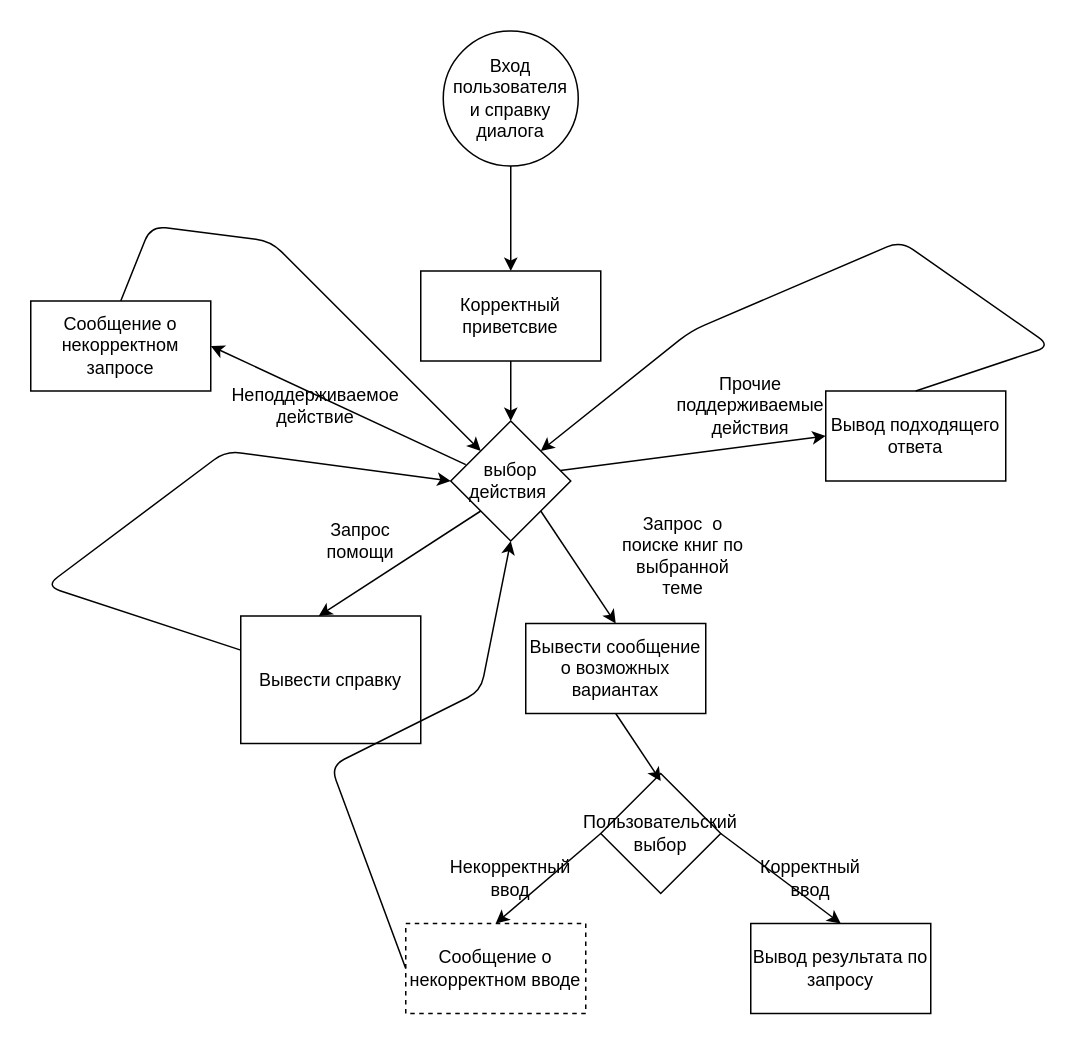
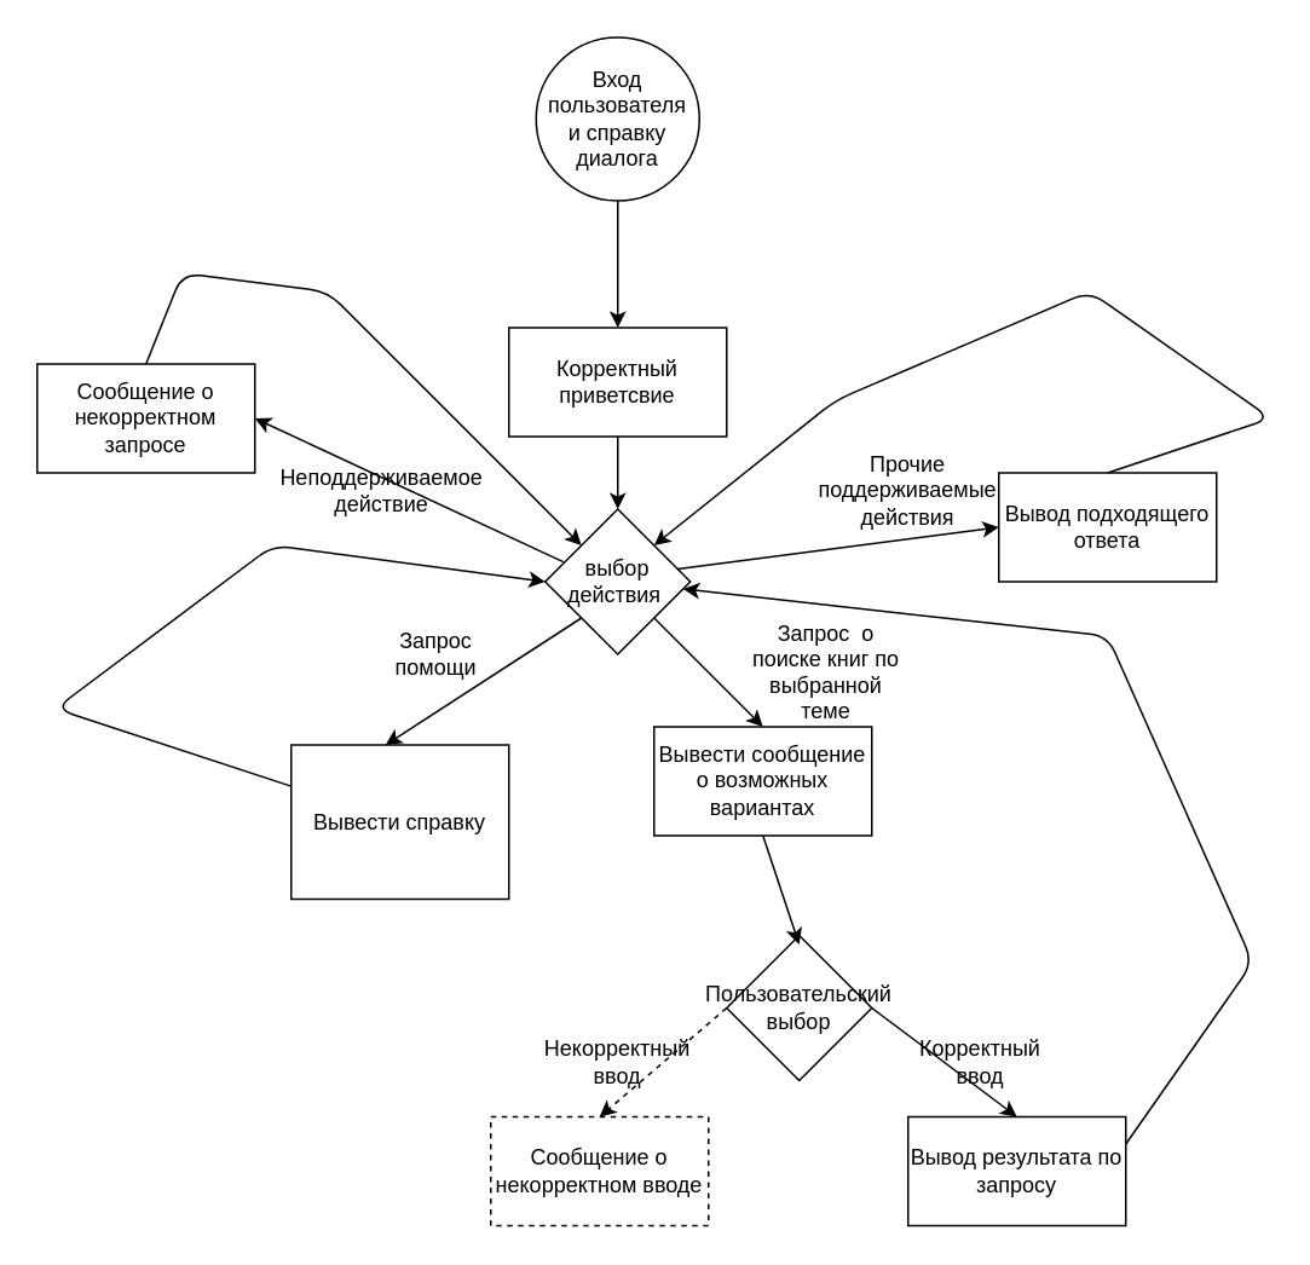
  <mxCell id="0" />
  <mxCell id="1" parent="0" />
  <mxCell id="2" value="Вход пользователя&lt;br&gt;и справку диалога" style="ellipse;whiteSpace=wrap;html=1;aspect=fixed;" parent="1" vertex="1"><mxGeometry x="295" y="20" width="90" height="90" as="geometry" /></mxCell>
  <mxCell id="3" value="" style="endArrow=classic;html=1;exitX=0.5;exitY=1;exitDx=0;exitDy=0;entryX=0.5;entryY=0;entryDx=0;entryDy=0;" parent="1" source="2" edge="1"><mxGeometry width="50" height="50" relative="1" as="geometry"><mxPoint x="350" y="170" as="sourcePoint" /><mxPoint x="340" y="180" as="targetPoint" /></mxGeometry></mxCell>
  <mxCell id="4" value="выбор&lt;br&gt;действия&amp;nbsp;" style="rhombus;whiteSpace=wrap;html=1;" parent="1" vertex="1"><mxGeometry x="300" y="280" width="80" height="80" as="geometry" /></mxCell>
  <mxCell id="5" value="" style="endArrow=classic;html=1;exitX=0.5;exitY=1;exitDx=0;exitDy=0;entryX=0.5;entryY=0;entryDx=0;entryDy=0;" parent="1" target="4" edge="1"><mxGeometry width="50" height="50" relative="1" as="geometry"><mxPoint x="340" y="240" as="sourcePoint" /><mxPoint x="300" y="250" as="targetPoint" /></mxGeometry></mxCell>
  <mxCell id="6" value="Вывести справку" style="rounded=0;whiteSpace=wrap;html=1;" parent="1" vertex="1"><mxGeometry x="160" y="410" width="120" height="85" as="geometry" /></mxCell>
  <mxCell id="7" value="" style="endArrow=classic;html=1;entryX=0.433;entryY=0;entryDx=0;entryDy=0;entryPerimeter=0;exitX=0;exitY=1;exitDx=0;exitDy=0;" parent="1" source="4" target="6" edge="1"><mxGeometry width="50" height="50" relative="1" as="geometry"><mxPoint x="370" y="420" as="sourcePoint" /><mxPoint x="330" y="360" as="targetPoint" /></mxGeometry></mxCell>
  <mxCell id="8" value="Запрос помощи" style="text;html=1;strokeColor=none;fillColor=none;align=center;verticalAlign=middle;whiteSpace=wrap;rounded=0;" parent="1" vertex="1"><mxGeometry x="220" y="350" width="40" height="20" as="geometry" /></mxCell>
  <mxCell id="9" value="Корректный приветсвие" style="rounded=0;whiteSpace=wrap;html=1;" parent="1" vertex="1"><mxGeometry x="280" y="180" width="120" height="60" as="geometry" /></mxCell>
  <mxCell id="10" value="" style="endArrow=classic;html=1;entryX=0;entryY=0.5;entryDx=0;entryDy=0;" parent="1" source="6" target="4" edge="1"><mxGeometry width="50" height="50" relative="1" as="geometry"><mxPoint x="120" y="390" as="sourcePoint" /><mxPoint x="170" y="340" as="targetPoint" /><Array as="points"><mxPoint x="30" y="390" /><mxPoint x="150" y="300" /></Array></mxGeometry></mxCell>
- <mxCell id="11" value="Вывести сообщение о возможных вариантах" style="rounded=0;whiteSpace=wrap;html=1;" parent="1" vertex="1"><mxGeometry x="350" y="415" width="120" height="60" as="geometry" /></mxCell>
+ <mxCell id="11" value="Вывести сообщение о возможных вариантах" style="rounded=0;whiteSpace=wrap;html=1;" parent="1" vertex="1"><mxGeometry x="360" y="400" width="120" height="60" as="geometry" /></mxCell>
  <mxCell id="12" value="" style="endArrow=classic;html=1;exitX=1;exitY=1;exitDx=0;exitDy=0;entryX=0.5;entryY=0;entryDx=0;entryDy=0;" parent="1" source="4" target="11" edge="1"><mxGeometry width="50" height="50" relative="1" as="geometry"><mxPoint x="390" y="390" as="sourcePoint" /><mxPoint x="440" y="340" as="targetPoint" /></mxGeometry></mxCell>
  <mxCell id="13" value="Запрос&amp;nbsp; о поиске книг по выбранной теме" style="text;html=1;strokeColor=none;fillColor=none;align=center;verticalAlign=middle;whiteSpace=wrap;rounded=0;" parent="1" vertex="1"><mxGeometry x="410" y="360" width="90" height="20" as="geometry" /></mxCell>
  <mxCell id="14" value="Вывод результата по запросу" style="rounded=0;whiteSpace=wrap;html=1;" parent="1" vertex="1"><mxGeometry x="500" y="615" width="120" height="60" as="geometry" /></mxCell>
  <mxCell id="15" value="" style="endArrow=classic;html=1;exitX=1;exitY=0.5;exitDx=0;exitDy=0;entryX=0.5;entryY=0;entryDx=0;entryDy=0;" parent="1" source="30" target="14" edge="1"><mxGeometry width="50" height="50" relative="1" as="geometry"><mxPoint x="370" y="415" as="sourcePoint" /><mxPoint x="430" y="495" as="targetPoint" /></mxGeometry></mxCell>
  <mxCell id="16" value="Корректный ввод" style="text;html=1;strokeColor=none;fillColor=none;align=center;verticalAlign=middle;whiteSpace=wrap;rounded=0;" parent="1" vertex="1"><mxGeometry x="520" y="575" width="40" height="20" as="geometry" /></mxCell>
  <mxCell id="17" value="Сообщение о некорректном вводе" style="rounded=0;whiteSpace=wrap;html=1;dashed=1;" parent="1" vertex="1"><mxGeometry x="270" y="615" width="120" height="60" as="geometry" /></mxCell>
- <mxCell id="18" value="" style="endArrow=classic;html=1;exitX=0;exitY=0.5;exitDx=0;exitDy=0;entryX=0.5;entryY=0;entryDx=0;entryDy=0;" parent="1" source="30" target="17" edge="1"><mxGeometry width="50" height="50" relative="1" as="geometry"><mxPoint x="490" y="555" as="sourcePoint" /><mxPoint x="550" y="625" as="targetPoint" /></mxGeometry></mxCell>
+ <mxCell id="18" value="" style="endArrow=classic;html=1;exitX=0;exitY=0.5;exitDx=0;exitDy=0;entryX=0.5;entryY=0;entryDx=0;entryDy=0;dashed=1;" parent="1" source="30" target="17" edge="1"><mxGeometry width="50" height="50" relative="1" as="geometry"><mxPoint x="490" y="555" as="sourcePoint" /><mxPoint x="550" y="625" as="targetPoint" /></mxGeometry></mxCell>
  <mxCell id="19" value="Некорректный ввод" style="text;html=1;strokeColor=none;fillColor=none;align=center;verticalAlign=middle;whiteSpace=wrap;rounded=0;" parent="1" vertex="1"><mxGeometry x="320" y="575" width="40" height="20" as="geometry" /></mxCell>
- <mxCell id="20" value="" style="endArrow=classic;html=1;exitX=0;exitY=0.5;exitDx=0;exitDy=0;entryX=0.5;entryY=1;entryDx=0;entryDy=0;" parent="1" source="17" target="4" edge="1"><mxGeometry width="50" height="50" relative="1" as="geometry"><mxPoint x="210" y="550" as="sourcePoint" /><mxPoint x="260" y="500" as="targetPoint" /><Array as="points"><mxPoint x="220" y="510" /><mxPoint x="320" y="460" /></Array></mxGeometry></mxCell>
+ <mxCell id="21" value="" style="endArrow=classic;html=1;exitX=1;exitY=0.25;exitDx=0;exitDy=0;" parent="1" source="14" target="4" edge="1"><mxGeometry width="50" height="50" relative="1" as="geometry"><mxPoint x="490" y="490" as="sourcePoint" /><mxPoint x="660" y="410" as="targetPoint" /><Array as="points"><mxPoint x="690" y="530" /><mxPoint x="610" y="350" /></Array></mxGeometry></mxCell>
  <mxCell id="22" value="Вывод подходящего ответа" style="rounded=0;whiteSpace=wrap;html=1;" parent="1" vertex="1"><mxGeometry x="550" y="260" width="120" height="60" as="geometry" /></mxCell>
  <mxCell id="23" value="" style="endArrow=classic;html=1;exitX=0.913;exitY=0.413;exitDx=0;exitDy=0;exitPerimeter=0;entryX=0;entryY=0.5;entryDx=0;entryDy=0;" parent="1" source="4" target="22" edge="1"><mxGeometry width="50" height="50" relative="1" as="geometry"><mxPoint x="450" y="310" as="sourcePoint" /><mxPoint x="500" y="260" as="targetPoint" /></mxGeometry></mxCell>
  <mxCell id="24" value="Прочие поддерживаемые действия" style="text;html=1;strokeColor=none;fillColor=none;align=center;verticalAlign=middle;whiteSpace=wrap;rounded=0;" parent="1" vertex="1"><mxGeometry x="480" y="260" width="40" height="20" as="geometry" /></mxCell>
  <mxCell id="25" value="" style="endArrow=classic;html=1;exitX=0.5;exitY=0;exitDx=0;exitDy=0;entryX=1;entryY=0;entryDx=0;entryDy=0;" parent="1" source="22" target="4" edge="1"><mxGeometry width="50" height="50" relative="1" as="geometry"><mxPoint x="600" y="240" as="sourcePoint" /><mxPoint x="440" y="160" as="targetPoint" /><Array as="points"><mxPoint x="700" y="230" /><mxPoint x="600" y="160" /><mxPoint x="460" y="220" /></Array></mxGeometry></mxCell>
  <mxCell id="26" value="" style="endArrow=classic;html=1;exitX=0.125;exitY=0.363;exitDx=0;exitDy=0;exitPerimeter=0;entryX=1;entryY=0.5;entryDx=0;entryDy=0;" parent="1" source="4" target="27" edge="1"><mxGeometry width="50" height="50" relative="1" as="geometry"><mxPoint x="100" y="200" as="sourcePoint" /><mxPoint x="60" y="210" as="targetPoint" /></mxGeometry></mxCell>
  <mxCell id="27" value="Сообщение о некорректном запросе" style="rounded=0;whiteSpace=wrap;html=1;" parent="1" vertex="1"><mxGeometry x="20" y="200" width="120" height="60" as="geometry" /></mxCell>
  <mxCell id="28" value="" style="endArrow=classic;html=1;exitX=0.5;exitY=0;exitDx=0;exitDy=0;entryX=0;entryY=0;entryDx=0;entryDy=0;" parent="1" source="27" target="4" edge="1"><mxGeometry width="50" height="50" relative="1" as="geometry"><mxPoint x="110" y="190" as="sourcePoint" /><mxPoint x="280" y="250" as="targetPoint" /><Array as="points"><mxPoint x="100" y="150" /><mxPoint x="180" y="160" /></Array></mxGeometry></mxCell>
  <mxCell id="29" value="Неподдерживаемое&lt;br&gt;действие" style="text;html=1;strokeColor=none;fillColor=none;align=center;verticalAlign=middle;whiteSpace=wrap;rounded=0;" parent="1" vertex="1"><mxGeometry x="190" y="260" width="40" height="20" as="geometry" /></mxCell>
  <mxCell id="30" value="Пользовательский выбор" style="rhombus;whiteSpace=wrap;html=1;" vertex="1" parent="1"><mxGeometry x="400" y="515" width="80" height="80" as="geometry" /></mxCell>
  <mxCell id="31" value="" style="endArrow=classic;html=1;exitX=0.5;exitY=1;exitDx=0;exitDy=0;entryX=0.5;entryY=0.063;entryDx=0;entryDy=0;entryPerimeter=0;" edge="1" parent="1" source="11" target="30"><mxGeometry width="50" height="50" relative="1" as="geometry"><mxPoint x="440" y="540" as="sourcePoint" /><mxPoint x="490" y="490" as="targetPoint" /></mxGeometry></mxCell>
